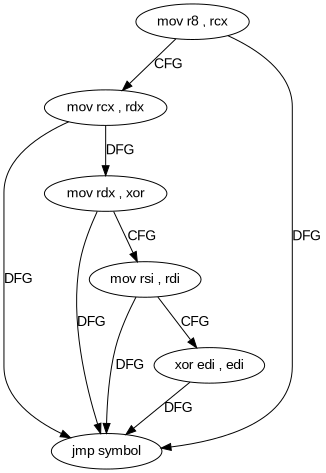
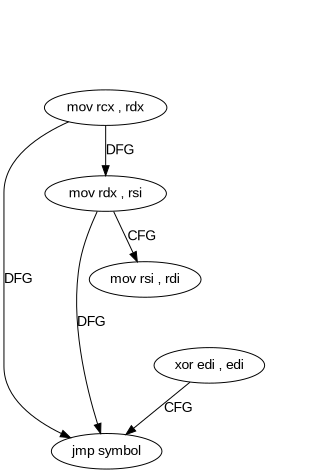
  digraph {
    fontname="Liberation Sans"
    node [fontname="Liberation Sans"]
    edge [fontname="Liberation Sans"]
-   n1 [label="mov r8 , rcx"]
    n2 [label="mov rcx , rdx"]
    n3 [label="jmp symbol"]
-   n4 [label="mov rdx , xor"]
+   n4 [label="mov rdx , rsi"]
    n5 [label="mov rsi , rdi"]
    n6 [label="xor edi , edi"]
-   n1 -> n2 [label=CFG]
-   n1 -> n3 [label=DFG]
    n2 -> n3 [label=DFG]
    n2 -> n4 [label=DFG]
    n4 -> n3 [label=DFG]
    n4 -> n5 [label=CFG]
-   n5 -> n3 [label=DFG]
-   n5 -> n6 [label=CFG]
-   n6 -> n3 [label=DFG]
+   n6 -> n3 [label=CFG]
  }
